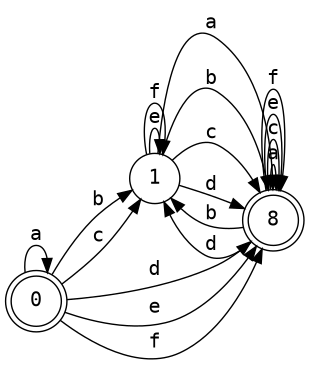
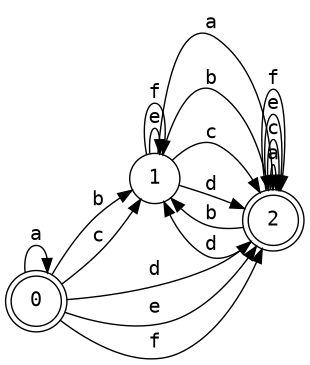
  digraph {
    fontname="DejaVu Sans Mono"
    rankdir=LR
    node [color=black fillcolor=white fontname="DejaVu Sans Mono" shape=doublecircle style="rounded,filled"]
    edge [fontname="DejaVu Sans Mono"]
    n1 [label=0]
    n2 [label=1 shape=circle style=filled]
-   n3 [label=8]
+   n3 [label=2]
    n1 -> n1 [label=a]
    n1 -> n2 [label=b]
    n1 -> n2 [label=c]
    n1 -> n3 [label=d]
    n1 -> n3 [label=e]
    n1 -> n3 [label=f]
    n2 -> n2 [label=e]
    n2 -> n2 [label=f]
    n2 -> n3 [label=a]
    n2 -> n3 [label=b]
    n2 -> n3 [label=c]
    n2 -> n3 [label=d]
    n3 -> n2 [label=b]
    n3 -> n2 [label=d]
    n3 -> n3 [label=a]
    n3 -> n3 [label=c]
    n3 -> n3 [label=e]
    n3 -> n3 [label=f]
  }
